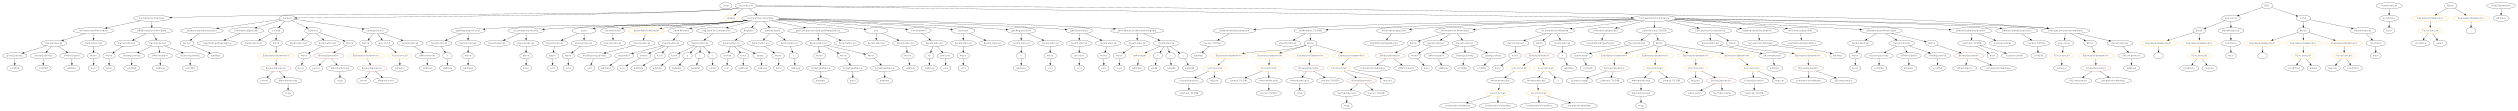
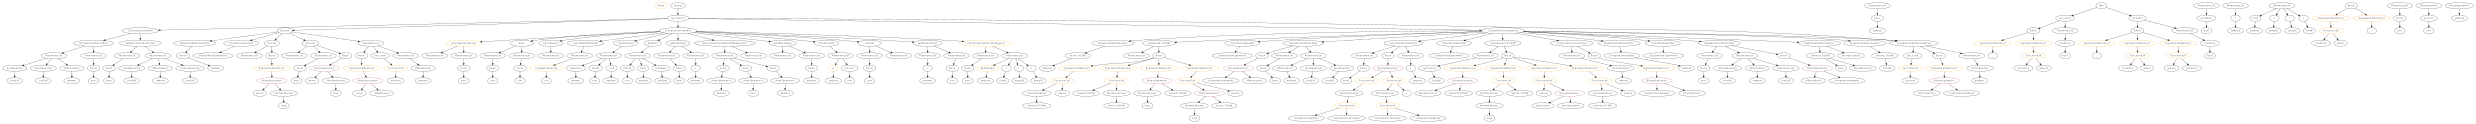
  strict digraph {
    fontname=Montserrat
    node [fontname=Montserrat color=black]
    edge [fontname=Montserrat]
-   Enter [height=0.5 width=0.83628 color=""]
+   Enter [height=0.5 width=0.83628 color=orange]
    n2 [height=0.5 label=uint256 width=1.0442]
    n3 [height=0.5 label=ParameterList width=1.7095]
    n4 [height=0.5 label=None width=0.85014]
    n5 [height=0.5 label=bool width=0.76697]
    n6 [height=0.5 label=reward_TOD18 width=1.9313]
    n7 [height=0.5 label=ParameterList width=1.7095]
    n8 [height=0.5 label=ParameterList width=1.7095]
    n9 [height=0.5 label=None width=0.85014]
    n10 [height=0.5 label=bool width=0.76697]
    n11 [height=0.5 label=None width=0.85014]
    n12 [height=0.5 label=address width=1.0996]
    n13 [height=0.5 label=claimed_TOD18 width=2.0145]
    n14 [height=0.5 label=ParameterList width=1.7095]
    n15 [height=0.5 label=payin width=0.85014]
    n16 [height=0.5 label=uint width=0.75]
    n17 [height=0.5 label=UnaryOperation width=1.9452]
    n18 [height=0.5 label=uint width=0.75]
    n19 [color=orange height=0.5 label=ExpressionStatement width=2.458]
    n20 [color=brown height=0.5 label=BinaryOperation width=1.9867]
    n21 [height=0.5 label=BooleanLiteral width=1.7788]
    n22 [height=0.5 label=claimed_TOD18 width=2.0145]
    n23 [height=0.5 label=ComplianceInterface width=2.4303]
    n24 [height=0.5 label=isInvestmentPermitted width=2.5689]
    n25 [height=0.5 label=isRedemptionPermitted width=2.7075]
    n26 [height=0.5 label=ParameterList width=1.7095]
    n27 [height=0.5 label=ParameterList width=1.7095]
    n28 [height=0.5 label=ParameterList width=1.7095]
    n29 [height=0.5 label=ParameterList width=1.7095]
    n30 [height=0.5 label=giveQuantity width=1.5848]
    n31 [height=0.5 label=shareQuantity width=1.7095]
    n32 [height=0.5 label=ofParticipant width=1.6125]
    n33 [height=0.5 label=None width=0.85014]
    n34 [height=0.5 label=None width=0.85014]
    n35 [height=0.5 label=shareQuantity width=1.7095]
    n36 [height=0.5 label=ofParticipant width=1.6125]
    n37 [height=0.5 label=receiveQuantity width=1.8897]
    n38 [height=0.5 label=StateVariableDeclaration width=2.8184]
    n39 [height=0.5 label=owner width=0.93331]
    n40 [height=0.5 label=address width=1.0996]
    n41 [height=0.5 label=address width=1.0996]
    n42 [height=0.5 label=InheritanceSpecifier width=2.3333]
    n43 [height=0.5 label=UserDefinedTypeName width=2.7214]
    n44 [height=0.5 label=bool width=0.76697]
    n45 [height=0.5 label=bool width=0.76697]
-   n46 [height=0.5 label=getRegistrantFund width=2.1808]
    n47 [height=0.5 label=ParameterList width=1.7095]
    n48 [height=0.5 label=ParameterList width=1.7095]
    n49 [height=0.5 label=x width=0.75]
    n50 [height=0.5 label=None width=0.85014]
    n51 [height=0.5 label=address width=1.0996]
    n52 [height=0.5 label=ParameterList width=1.7095]
    n53 [height=0.5 label=None width=0.85014]
    n54 [height=0.5 label=bool width=0.76697]
    n55 [height=0.5 label=uint256 width=1.0442]
    n56 [height=0.5 label=uint256 width=1.0442]
    n57 [height=0.5 label=address width=1.0996]
    n58 [height=0.5 label=bool width=0.76697]
    n59 [height=0.5 label=owner width=0.93331]
    n60 [color=orange height=0.5 label=ExpressionStatement width=2.458]
    n61 [color=orange height=0.5 label=FunctionCall width=1.6125]
    n62 [height=0.5 label=MemberAccess width=1.9174]
    n63 [height=0.5 label=reward_TOD18 width=1.9313]
    n64 [height=0.5 label=MemberAccess width=1.9174]
    n65 [height=0.5 label=pre_cond width=1.2937]
    n66 [color=orange height=0.5 label=FunctionCall width=1.6125]
    n67 [height=0.5 label=isOwner width=1.1551]
    n68 [height=0.5 label=fund width=0.76697]
    n69 [height=0.5 label=address width=1.0996]
-   n70 [height=0.5 label=isCompetitionActive width=2.4026]
+   n70 [color=orange height=0.5 label=isCompetitionActive width=2.4026]
    n71 [height=0.5 label=ParameterList width=1.7095]
    n72 [height=0.5 label=None width=0.85014]
    n73 [height=0.5 label=bool width=0.76697]
    n74 [height=0.5 label=msg width=0.75]
    n75 [height=0.5 label=condition width=1.266]
    n76 [height=0.5 label=Owned width=1.0442]
    n77 [height=0.5 label=ParameterList width=1.7095]
    n78 [height=0.5 label=Block width=0.90558]
    n79 [color=orange height=0.5 label=ExpressionStatement width=2.458]
    n80 [color=brown height=0.5 label=BinaryOperation width=1.9867]
    n81 [height=0.5 label=post width=1.9036]
    n82 [height=0.5 label=ParameterList width=1.7095]
    n83 [height=0.5 label=None width=0.85014]
    n84 [height=0.5 label=uint width=0.75]
    n85 [height=0.5 label=address width=1.0996]
    n86 [height=0.5 label=address width=1.0996]
    n87 [height=0.5 label=owner_TOD18 width=1.862]
    n88 [height=0.5 label=address width=1.0996]
    n89 [height=0.5 label=isOwner width=1.1551]
    n90 [color=brown height=0.5 label=BinaryOperation width=1.9867]
    n91 [height=0.5 label=MemberAccess width=1.9174]
    n92 [height=0.5 label=reward_TOD18 width=1.9313]
    n93 [height=0.5 label=msg width=0.75]
    n94 [height=0.5 label=StateVariableDeclaration width=2.8184]
    n95 [height=0.5 label=s width=0.75]
    n96 [height=0.5 label=bytes32 width=1.0996]
    n97 [height=0.5 label=x width=0.75]
    n98 [height=0.5 label=address width=1.0996]
    n99 [height=0.5 label=bytes32 width=1.0996]
    n100 [height=0.5 label=setReward_TOD98 width=2.3194]
    n101 [height=0.5 label=ParameterList width=1.7095]
    n102 [height=0.5 label=Block width=0.90558]
    n103 [color=orange height=0.5 label=ExpressionStatement width=2.458]
    n104 [color=orange height=0.5 label=ExpressionStatement width=2.458]
    n105 [color=orange height=0.5 label=ExpressionStatement width=2.458]
    n106 [color=orange height=0.5 label=ExpressionStatement width=2.458]
    n107 [color=orange height=0.5 label=FunctionCall width=1.6125]
    n108 [color=orange height=0.5 label=FunctionCall width=1.6125]
    n109 [color=orange height=0.5 label=FunctionCall width=1.6125]
    n110 [height=0.5 label=address width=1.0996]
    n111 [height=0.5 label=condition width=1.266]
    n112 [height=0.5 label=Block width=0.90558]
    n113 [color=brown height=0.5 label=BinaryOperation width=1.9867]
    n114 [height=0.5 label=competitionAddress width=2.3887]
    n115 [height=0.5 label=ofParticipant width=1.6125]
    n116 [height=0.5 label=InheritanceSpecifier width=2.3333]
    n117 [height=0.5 label=UserDefinedTypeName width=2.7214]
    n118 [height=0.5 label=condition width=1.266]
    n119 [height=0.5 label=address width=1.0996]
    n120 [height=0.5 label=address width=1.0996]
    n121 [height=0.5 label=ParameterList width=1.7095]
    n122 [height=0.5 label=condition width=1.266]
    n123 [color=orange height=0.5 label=FunctionCall width=1.6125]
    n124 [height=0.5 label=require width=1.0026]
    n125 [color=orange height=0.5 label=FunctionCall width=1.6125]
    n126 [height=0.5 label=CompetitionInterface width=2.4719]
    n127 [height=0.5 label=competitionAddress width=2.3887]
    n128 [height=0.5 label=claimReward width=1.6402]
    n129 [height=0.5 label=ParameterList width=1.7095]
    n130 [height=0.5 label=submission width=1.46]
    n131 [height=0.5 label=uint256 width=1.0442]
    n132 [height=0.5 label=competitionAddress width=2.3887]
    n133 [color=orange height=0.5 label=byManager width=1.4462]
    n134 [height=0.5 label=owner width=0.93331]
    n135 [height=0.5 label=MemberAccess width=1.9174]
    n136 [height=0.5 label=msg width=0.75]
    n137 [height=0.5 label=_ width=0.75]
    n138 [height=0.5 label=ParameterList width=1.7095]
    n139 [height=0.5 label=Block width=0.90558]
    n140 [color=brown height=0.5 label=BinaryOperation width=1.9867]
    n141 [color=orange height=0.5 label=FunctionCall width=1.6125]
    n142 [color=orange height=0.5 label=FunctionCall width=1.6125]
    n143 [height=0.5 label=MemberAccess width=1.9174]
    n144 [height=0.5 label=MemberAccess width=1.9174]
    n145 [height=0.5 label=x width=0.75]
    n146 [height=0.5 label=_ width=0.75]
    n147 [color=orange height=0.5 label=ExpressionStatement width=2.458]
    n148 [color=brown height=0.5 label=BinaryOperation width=1.9867]
    n149 [height=0.5 label=ofCompetition width=1.7927]
    n150 [height=0.5 label=competitionAddress width=2.3887]
    n151 [height=0.5 label=registrant width=1.2382]
    n152 [height=0.5 label=address width=1.0996]
    n153 [height=0.5 label=uint width=0.75]
    n154 [height=0.5 label=ParameterList width=1.7095]
    n155 [height=0.5 label=amount width=1.0581]
    n156 [height=0.5 label=uint width=0.75]
    n157 [height=0.5 label=UnaryOperation width=1.9452]
    n158 [height=0.5 label=require width=1.0026]
    n159 [height=0.5 label=claimed_TOD18 width=2.0145]
    n160 [height=0.5 label=ofCompetition width=1.7927]
    n161 [height=0.5 label=assert width=0.89172]
    n162 [height=0.5 label=bool width=0.76697]
    n163 [height=0.5 label=ArrayTypeName width=2.0145]
    n164 [height=0.5 label=address width=1.0996]
-   n165 [color=orange height=0.5 label=batchAddToWhitelist width=2.5273]
+   n165 [height=0.5 label=batchAddToWhitelist width=2.5273]
    n166 [height=0.5 label=ParameterList width=1.7095]
-   n167 [height=0.5 label=maxBuyinQuantity width=2.1947]
+   n167 [color=orange height=0.5 label=maxBuyinQuantity width=2.1947]
    n168 [height=0.5 label=address width=1.0996]
    n169 [height=0.5 label=ParameterList width=1.7095]
    n170 [height=0.5 label=receiveQuantity width=1.8897]
    n171 [height=0.5 label=ofParticipant width=1.6125]
    n172 [height=0.5 label=shareQuantity width=1.7095]
    n173 [height=0.5 label=uint256 width=1.0442]
    n174 [height=0.5 label=uint256 width=1.0442]
    n175 [height=0.5 label=ClaimReward width=1.6957]
    n176 [height=0.5 label=ParameterList width=1.7095]
    n177 [height=0.5 label=shares width=0.94717]
    n178 [height=0.5 label=fund width=0.76697]
    n179 [height=0.5 label=uint width=0.75]
    n180 [color=orange height=0.5 label=ExpressionStatement width=2.458]
    n181 [color=orange height=0.5 label=FunctionCall width=1.6125]
    n182 [height=0.5 label=require width=1.0026]
    n183 [color=brown height=0.5 label=BinaryOperation width=1.9867]
    n184 [height=0.5 label=submission width=1.46]
    n185 [height=0.5 label=NumberLiteral width=1.765]
    n186 [color=orange height=0.5 label=ExpressionStatement width=2.458]
    n187 [color=orange height=0.5 label=FunctionCall width=1.6125]
    n188 [height=0.5 label=assert width=0.89172]
-   n189 [height=0.5 label=registerForCompetition width=2.6937]
    n190 [height=0.5 label=ParameterList width=1.7095]
    n191 [height=0.5 label=r width=0.75]
    n192 [height=0.5 label=v width=0.75]
    n193 [height=0.5 label=bytes32 width=1.0996]
    n194 [height=0.5 label=uint8 width=0.7947]
    n195 [color=orange height=0.5 label=ExpressionStatement width=2.458]
    n196 [color=orange height=0.5 label=ExpressionStatement width=2.458]
    n197 [color=orange height=0.5 label=FunctionCall width=1.6125]
    n198 [height=0.5 label=ofParticipant width=1.6125]
    n199 [height=0.5 label=shareQuantity width=1.7095]
    n200 [height=0.5 label=uint256 width=1.0442]
    n201 [height=0.5 label=ArrayTypeName width=2.0145]
    n202 [height=0.5 label=bool width=0.76697]
    n203 [height=0.5 label=MemberAccess width=1.9174]
    n204 [height=0.5 label=msg width=0.75]
    n205 [height=0.5 label=ParameterList width=1.7095]
    n206 [height=0.5 label=None width=0.85014]
    n207 [height=0.5 label=uint width=0.75]
    n208 [color=brown height=0.5 label=BinaryOperation width=1.9867]
    n209 [height=0.5 label=require width=1.0026]
    n210 [height=0.5 label=owner_TOD18 width=1.862]
    n211 [height=0.5 label=Block width=0.90558]
    n212 [color=orange height=0.5 label=ExpressionStatement width=2.458]
    n213 [color=orange height=0.5 label=FunctionCall width=1.6125]
    n214 [height=0.5 label=require width=1.0026]
    n215 [height=0.5 label=condition width=1.266]
    n216 [height=0.5 label=ofCompetition width=1.7927]
    n217 [height=0.5 label=address width=1.0996]
    n218 [height=0.5 label=Block width=0.90558]
    n219 [color=orange height=0.5 label=ExpressionStatement width=2.458]
    n220 [color=orange height=0.5 label=FunctionCall width=1.6125]
    n221 [height=0.5 label=bool width=0.76697]
    n222 [height=0.5 label=uint width=0.75]
    n223 [height=0.5 label=isInvestmentPermitted width=2.5689]
    n224 [height=0.5 label=ParameterList width=1.7095]
    n225 [height=0.5 label=ParameterList width=1.7095]
    n226 [height=0.5 label=None width=0.85014]
    n227 [height=0.5 label=giveQuantity width=1.5848]
    n228 [height=0.5 label=bool width=0.76697]
    n229 [height=0.5 label=Register width=1.1412]
    n230 [height=0.5 label=ParameterList width=1.7095]
    n231 [height=0.5 label=withId width=0.94717]
    n232 [height=0.5 label=fund width=0.76697]
-   n233 [height=0.5 label=bytes width=1.1551]
+   n233 [height=0.5 label=manager width=1.1551]
    n234 [height=0.5 label=uint width=0.75]
    n235 [height=0.5 label=address width=1.0996]
    n236 [height=0.5 label=ArrayTypeName width=2.0145]
    n237 [height=0.5 label=ParameterList width=1.7095]
    n238 [height=0.5 label=condition width=1.266]
    n239 [height=0.5 label=bool width=0.76697]
    n240 [height=0.5 label=ParameterList width=1.7095]
    n241 [height=0.5 label=None width=0.85014]
    n242 [height=0.5 label=require width=1.0026]
    n243 [height=0.5 label=isWhitelisted width=1.6125]
    n244 [height=0.5 label=ParameterList width=1.7095]
    n245 [height=0.5 label=x width=0.75]
    n246 [height=0.5 label=address width=1.0996]
    n247 [height=0.5 label=MemberAccess width=1.9174]
    n248 [height=0.5 label=owner_TOD18 width=1.862]
    n249 [height=0.5 label=Block width=0.90558]
    n250 [color=brown height=0.5 label=BinaryOperation width=1.9867]
    n251 [height=0.5 label=ofParticipant width=1.6125]
    n252 [height=0.5 label=competitionAddress width=2.3887]
    n253 [height=0.5 label=ParameterList width=1.7095]
    n254 [height=0.5 label=ofCompetition width=1.7927]
    n255 [height=0.5 label=address width=1.0996]
    n256 [height=0.5 label=getCompetitionStatusOfRegistrants width=3.9411]
    n257 [height=0.5 label=ParameterList width=1.7095]
    n258 [height=0.5 label=ParameterList width=1.7095]
    n259 [height=0.5 label=None width=0.85014]
    n260 [height=0.5 label=None width=0.85014]
    n261 [height=0.5 label=None width=0.85014]
    n262 [height=0.5 label=Block width=0.90558]
    n263 [color=orange height=0.5 label=ExpressionStatement width=2.458]
    n264 [color=brown height=0.5 label=BinaryOperation width=1.9867]
    n265 [height=0.5 label=owner width=0.93331]
    n266 [height=0.5 label=ofNewOwner width=1.6818]
    n267 [height=0.5 label=Block width=0.90558]
    n268 [color=orange height=0.5 label=ExpressionStatement width=2.458]
    n269 [color=orange height=0.5 label=ExpressionStatement width=2.458]
    n270 [height=0.5 label=_ width=0.75]
    n271 [color=orange height=0.5 label=FunctionCall width=1.6125]
    n272 [height=0.5 label=ParameterList width=1.7095]
    n273 [height=0.5 label=None width=0.85014]
    n274 [height=0.5 label=bool width=0.76697]
    n275 [height=0.5 label=ParameterList width=1.7095]
-   n276 [height=0.5 label=to width=0.75]
+   n276 [color=orange height=0.5 label=to width=0.75]
    n277 [height=0.5 label=amount width=1.0581]
    n278 [height=0.5 label=address width=1.0996]
    n279 [height=0.5 label=bool width=0.76697]
    n280 [height=0.5 label=reward_TOD18 width=1.9313]
    n281 [height=0.5 label=uint256 width=1.0442]
    n282 [height=0.5 label=ArrayTypeName width=2.0145]
    n283 [height=0.5 label=address width=1.0996]
    n284 [color=orange height=0.5 label=FunctionCall width=1.6125]
    n285 [height=0.5 label=competitionAddress width=2.3887]
    n286 [height=0.5 label=CompetitionInterface width=2.4719]
    n287 [height=0.5 label=address width=1.0996]
    n288 [height=0.5 label=isCompetitionAllowed width=2.5966]
    n289 [height=0.5 label=ParameterList width=1.7095]
    n290 [height=0.5 label=uint256 width=1.0442]
    n291 [height=0.5 label=InheritanceSpecifier width=2.3333]
    n292 [height=0.5 label=UserDefinedTypeName width=2.7214]
    n293 [height=0.5 label=claimReward_TOD18 width=2.5689]
    n294 [height=0.5 label=ParameterList width=1.7095]
    n295 [height=0.5 label=Block width=0.90558]
    n296 [color=orange height=0.5 label=ExpressionStatement width=2.458]
    n297 [height=0.5 label=Owned width=1.0442]
    n298 [height=0.5 label=isOwner width=1.1551]
    n299 [height=0.5 label=changeOwner width=1.7095]
    n300 [height=0.5 label=Block width=0.90558]
    n301 [height=0.5 label=pre_cond width=1.2937]
    n302 [height=0.5 label=ParameterList width=1.7095]
    n303 [color=brown height=0.5 label=BinaryOperation width=1.9867]
    n304 [height=0.5 label=ofNewOwner width=1.6818]
    n305 [height=0.5 label=UserDefinedTypeName width=2.7214]
    n306 [height=0.5 label=claimed_TOD18 width=2.0145]
    n307 [height=0.5 label=BooleanLiteral width=1.7788]
-   n308 [color=orange height=0.5 label=solidity width=1.0442]
+   n308 [height=0.5 label=solidity width=1.0442]
    n309 [height=0.5 label=ParameterList width=1.7095]
    n310 [height=0.5 label=condition width=1.266]
    n311 [height=0.5 label=BooleanLiteral width=1.7788]
    n312 [height=0.5 label=uint width=0.75]
    n313 [height=0.5 label=None width=0.85014]
    n314 [height=0.5 label=Block width=0.90558]
    n315 [height=0.5 label=address width=1.0996]
    n316 [height=0.5 label=uint256 width=1.0442]
    n317 [height=0.5 label=MemberAccess width=1.9174]
    n318 [height=0.5 label=ParameterList width=1.7095]
    n319 [height=0.5 label=v width=0.75]
    n320 [height=0.5 label=r width=0.75]
    n321 [height=0.5 label=s width=0.75]
    n322 [height=0.5 label=uint8 width=0.7947]
    n323 [height=0.5 label=bytes32 width=1.0996]
-   n324 [height=0.5 label=pre width=1.8343]
+   n324 [height=0.5 label=getMelonAsset width=1.8343]
    n325 [height=0.5 label=ParameterList width=1.7095]
    n326 [height=0.5 label=ParameterList width=1.7095]
    n327 [height=0.5 label=pre_cond width=1.2937]
    n328 [height=0.5 label=ParameterList width=1.7095]
    n329 [height=0.5 label=x width=0.75]
    n330 [height=0.5 label=address width=1.0996]
-   n331 [height=0.5 label=cond width=1.1551]
+   n331 [height=0.5 label=invariant width=1.1551]
    n332 [height=0.5 label=Block width=0.90558]
    n333 [color=orange height=0.5 label=ExpressionStatement width=2.458]
    n334 [color=brown height=0.5 label=BinaryOperation width=1.9867]
    n335 [height=0.5 label=competitionAddress width=2.3887]
    n336 [height=0.5 label=address width=1.0996]
    n337 [height=0.5 label=CompetitionInterface width=2.4719]
    n338 [height=0.5 label=withdrawMln width=1.6402]
    n339 [height=0.5 label=claimed width=1.8759]
    n340 [height=0.5 label=getRegistrantId width=1.862]
-   n341 [height=0.5 label=getEtherValue width=1.7234]
-   n342 [height=0.5 label=termsAndConditionsAreSigned width=3.5253]
+   n342 [color=orange height=0.5 label=termsAndConditionsAreSigned width=3.5253]
    n343 [height=0.5 label=ParameterList width=1.7095]
    n344 [height=0.5 label=ParameterList width=1.7095]
    n345 [height=0.5 label=ParameterList width=1.7095]
    n346 [height=0.5 label=None width=0.85014]
    n347 [height=0.5 label=CompetitionCompliance width=2.8045]
    n348 [height=0.5 label=CompetitionCompliance width=2.8045]
    n349 [height=0.5 label=StateVariableDeclaration width=2.8184]
    n350 [height=0.5 label=InheritanceSpecifier width=2.3333]
    n351 [height=0.5 label=isRedemptionPermitted width=2.7075]
    n352 [height=0.5 label=StateVariableDeclaration width=2.8184]
    n353 [height=0.5 label=StateVariableDeclaration width=2.8184]
    n354 [height=0.5 label=changeCompetitionAddress width=3.1649]
    n355 [height=0.5 label=ParameterList width=1.7095]
    n356 [height=0.5 label=DBC width=0.82242]
    n357 [height=0.5 label=msg width=0.75]
    n358 [height=0.5 label=SourceUnit width=1.46]
    n3 -> n4
    n4 -> n5
    n8 -> n9
    n9 -> n10
    n11 -> n12
    n14 -> n15
    n15 -> n16
    n17 -> n13
    n19 -> n20
    n20 -> n21
    n20 -> n22
    n23 -> n24
    n23 -> n25
    n24 -> n26
    n24 -> n27
    n25 -> n28
    n25 -> n29
    n26 -> n30
    n26 -> n31
    n26 -> n32
    n27 -> n33
    n28 -> n34
    n29 -> n35
    n29 -> n36
    n29 -> n37
    n30 -> n55
    n31 -> n56
    n32 -> n57
    n33 -> n58
    n34 -> n162
    n35 -> n316
    n36 -> n315
    n37 -> n290
    n38 -> n39
    n39 -> n40
    n42 -> n43
-   n46 -> n47
-   n46 -> n48
    n47 -> n49
    n48 -> n50
    n49 -> n51
    n50 -> n41
    n52 -> n53
    n53 -> n54
    n60 -> n61
    n61 -> n62
    n61 -> n63
    n62 -> n64
    n64 -> n74
    n65 -> n66
    n66 -> n67
    n68 -> n69
    n70 -> n7
    n70 -> n71
    n71 -> n72
    n72 -> n73
    n76 -> n77
    n76 -> n78
    n78 -> n79
    n79 -> n80
    n80 -> n134
    n80 -> n135
    n81 -> n14
    n81 -> n82
    n82 -> n83
    n83 -> n84
    n87 -> n88
    n90 -> n91
    n90 -> n92
    n91 -> n93
    n94 -> n87
    n95 -> n96
    n97 -> n98
    n100 -> n101
    n100 -> n102
    n102 -> n103
    n102 -> n104
    n102 -> n105
    n102 -> n106
    n103 -> n107
    n104 -> n108
    n105 -> n90
    n106 -> n109
    n107 -> n157
    n107 -> n158
    n108 -> n6
    n108 -> n247
    n109 -> n208
    n109 -> n209
    n112 -> n113
    n113 -> n114
    n113 -> n115
    n116 -> n117
    n121 -> n122
    n122 -> n45
    n123 -> n17
    n123 -> n124
    n125 -> n126
    n125 -> n127
    n128 -> n129
    n130 -> n131
    n133 -> n110
    n135 -> n136
    n139 -> n140
    n140 -> n141
    n140 -> n142
    n141 -> n143
    n142 -> n144
    n142 -> n145
    n143 -> n284
    n144 -> n125
    n147 -> n148
    n148 -> n149
    n148 -> n150
    n151 -> n152
    n154 -> n155
    n155 -> n156
    n157 -> n159
    n163 -> n164
    n165 -> n166
    n166 -> n167
    n167 -> n18
    n169 -> n170
    n169 -> n171
    n169 -> n172
    n170 -> n173
    n171 -> n120
    n172 -> n174
    n175 -> n176
    n176 -> n151
    n176 -> n177
    n176 -> n178
    n177 -> n179
    n178 -> n119
    n180 -> n181
    n181 -> n182
    n181 -> n183
    n183 -> n184
    n183 -> n185
    n186 -> n187
    n187 -> n111
    n187 -> n188
-   n189 -> n190
    n190 -> n68
    n190 -> n95
    n190 -> n191
    n190 -> n192
    n191 -> n193
    n192 -> n194
    n195 -> n146
    n196 -> n197
    n197 -> n75
    n197 -> n161
    n198 -> n168
    n199 -> n200
    n201 -> n202
    n203 -> n204
    n205 -> n206
    n206 -> n207
    n208 -> n203
    n208 -> n210
    n211 -> n195
    n211 -> n196
    n211 -> n212
    n212 -> n213
    n213 -> n214
    n213 -> n215
    n216 -> n217
    n218 -> n186
    n218 -> n219
    n219 -> n137
    n220 -> n89
    n223 -> n112
    n223 -> n224
    n223 -> n225
    n224 -> n226
    n225 -> n198
    n225 -> n199
    n225 -> n227
    n226 -> n228
    n227 -> n2
    n229 -> n230
    n230 -> n231
    n230 -> n232
    n230 -> n233
    n231 -> n234
    n232 -> n85
    n233 -> n235
    n236 -> n86
    n237 -> n238
    n238 -> n239
    n240 -> n241
    n241 -> n221
    n243 -> n3
    n243 -> n244
    n244 -> n245
    n245 -> n246
    n247 -> n248
    n249 -> n250
    n250 -> n251
    n250 -> n252
    n253 -> n254
    n254 -> n255
    n256 -> n257
    n256 -> n258
    n257 -> n259
    n257 -> n260
    n257 -> n261
    n259 -> n163
    n260 -> n201
    n261 -> n236
    n262 -> n263
    n263 -> n264
    n264 -> n265
    n264 -> n266
    n267 -> n268
    n267 -> n269
    n268 -> n270
    n269 -> n271
    n271 -> n118
    n271 -> n242
    n272 -> n273
    n273 -> n274
    n275 -> n276
    n275 -> n277
    n276 -> n278
    n277 -> n222
    n280 -> n281
    n282 -> n283
    n284 -> n285
    n284 -> n286
    n288 -> n8
    n288 -> n139
    n288 -> n289
    n289 -> n97
    n291 -> n292
    n293 -> n294
    n293 -> n295
    n294 -> n130
    n295 -> n19
    n295 -> n60
    n295 -> n180
    n295 -> n296
    n296 -> n123
    n297 -> n38
    n297 -> n42
    n297 -> n76
    n297 -> n298
    n297 -> n299
    n298 -> n138
    n298 -> n272
    n298 -> n300
    n299 -> n262
    n299 -> n301
    n299 -> n302
    n300 -> n303
    n301 -> n220
    n302 -> n304
    n303 -> n59
    n303 -> n317
    n304 -> n287
    n306 -> n279
    n306 -> n307
    n309 -> n310
    n310 -> n44
    n313 -> n153
    n314 -> n147
    n317 -> n357
    n318 -> n133
    n318 -> n319
    n318 -> n320
    n318 -> n321
    n319 -> n322
    n320 -> n99
    n321 -> n323
    n324 -> n325
    n324 -> n326
    n326 -> n11
    n327 -> n267
    n327 -> n309
    n328 -> n329
    n329 -> n330
    n331 -> n211
    n331 -> n237
    n332 -> n333
    n333 -> n334
    n334 -> n132
    n334 -> n160
    n335 -> n336
-   n337 -> n46
    n337 -> n70
    n337 -> n81
    n337 -> n128
    n337 -> n165
    n337 -> n175
-   n337 -> n189
    n337 -> n229
    n337 -> n243
    n337 -> n256
    n337 -> n324
    n337 -> n338
    n337 -> n339
    n337 -> n340
-   n337 -> n341
    n337 -> n342
    n338 -> n275
    n339 -> n205
    n339 -> n343
    n340 -> n328
    n340 -> n344
-   n341 -> n154
-   n341 -> n345
    n342 -> n240
    n342 -> n318
    n344 -> n346
    n345 -> n313
    n346 -> n312
    n347 -> n253
    n347 -> n332
    n348 -> n94
    n348 -> n100
    n348 -> n116
    n348 -> n223
    n348 -> n288
    n348 -> n291
    n348 -> n293
    n348 -> n347
    n348 -> n349
    n348 -> n350
    n348 -> n351
    n348 -> n352
    n348 -> n353
    n348 -> n354
    n349 -> n335
    n350 -> n305
    n351 -> n52
    n351 -> n169
    n351 -> n249
    n352 -> n306
    n352 -> n311
    n353 -> n280
    n354 -> n65
    n354 -> n314
    n354 -> n355
    n355 -> n216
    n356 -> n327
    n356 -> n331
    n358 -> n23
    n358 -> n297
-   n358 -> n308
+   n308 -> n358
    n358 -> n337
    n358 -> n348
    n358 -> n354
  }
